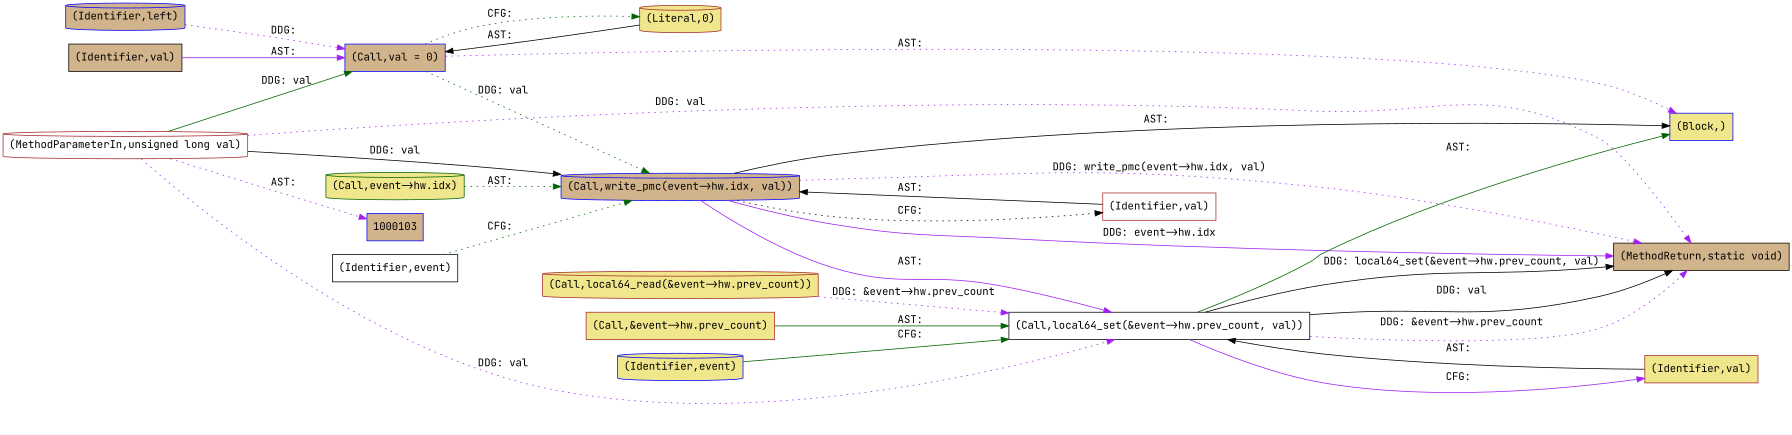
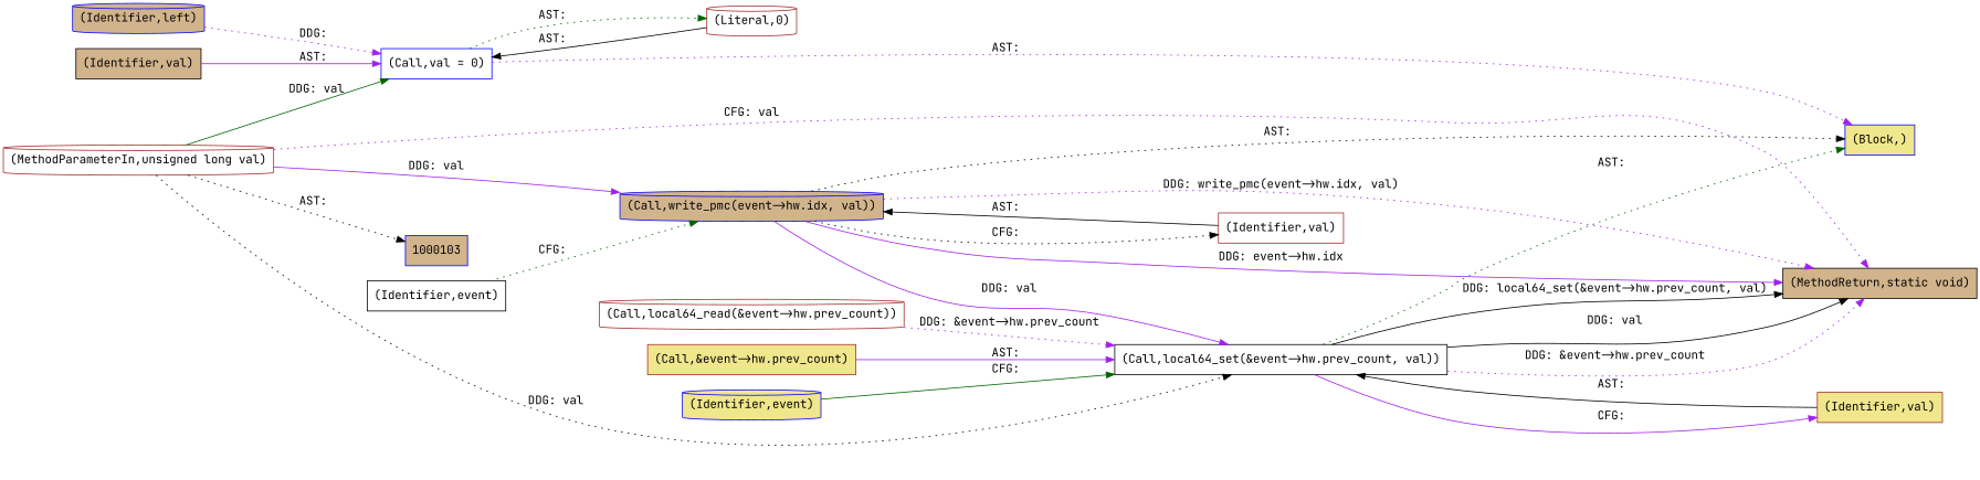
  digraph {
    fontname="JetBrains Mono"
    rankdir=LR
    node [color=blue fillcolor=tan fontname="JetBrains Mono" shape=box style=filled]
    edge [color=purple fontname="JetBrains Mono" style=solid]
    n1 [label="(Call,write_pmc(event->hw.idx, val))" shape=cylinder]
    n2 [color=black fillcolor=white label="(Call,local64_set(&event->hw.prev_count, val))"]
    n3 [fillcolor=khaki label="(Block,)"]
    n4 [color=black label="(MethodReturn,static void)"]
    n5 [color=brown fillcolor=white label="(Identifier,val)"]
    n6 [color=brown fillcolor=khaki label="(Identifier,val)"]
-   n7 [label="(Call,val = 0)"]
-   n8 [color=brown fillcolor=khaki label="(Literal,0)" shape=cylinder]
+   n7 [fillcolor=white label="(Call,val = 0)"]
+   n8 [color=brown fillcolor=white label="(Literal,0)" shape=cylinder]
    n9 [color=brown fillcolor=white label="(MethodParameterIn,unsigned long val)" shape=cylinder]
    1000103
    n11 [label="(Identifier,left)" shape=cylinder]
-   n12 [color=brown fillcolor=khaki label="(Call,local64_read(&event->hw.prev_count))" shape=cylinder]
-   n13 [color=darkgreen fillcolor=khaki label="(Call,event->hw.idx)" shape=cylinder]
+   n12 [color=brown fillcolor=white label="(Call,local64_read(&event->hw.prev_count))" shape=cylinder]
    n14 [color=black label="(Identifier,val)"]
    n15 [color=black fillcolor=white label="(Identifier,event)"]
    n16 [color=brown fillcolor=khaki label="(Call,&event->hw.prev_count)"]
    n17 [fillcolor=khaki label="(Identifier,event)" shape=cylinder]
-   n1 -> n2 [label="AST: "]
-   n1 -> n3 [color=black label="AST: "]
+   n1 -> n2 [label="DDG: val"]
+   n1 -> n3 [color=black label="AST: " style=dotted]
    n1 -> n4 [label="DDG: event->hw.idx"]
    n1 -> n4 [label="DDG: write_pmc(event->hw.idx, val)" style=dotted]
    n1 -> n5 [color=black label="CFG: " style=dotted]
-   n2 -> n3 [color=darkgreen label="AST: "]
+   n2 -> n3 [color=darkgreen label="AST: " style=dotted]
    n2 -> n4 [color=black label="DDG: val"]
    n2 -> n4 [label="DDG: &event->hw.prev_count" style=dotted]
    n2 -> n4 [color=black label="DDG: local64_set(&event->hw.prev_count, val)"]
    n2 -> n6 [label="CFG: "]
    n5 -> n1 [color=black label="AST: "]
    n6 -> n2 [color=black label="AST: "]
-   n7 -> n1 [color=darkgreen label="DDG: val" style=dotted]
    n7 -> n3 [label="AST: " style=dotted]
-   n7 -> n8 [color=darkgreen label="CFG: " style=dotted]
+   n7 -> n8 [color=darkgreen label="AST: " style=dotted]
    n8 -> n7 [color=black label="AST: "]
-   n9 -> n1 [color=black label="DDG: val"]
-   n9 -> n2 [label="DDG: val" style=dotted]
-   n9 -> n4 [label="DDG: val" style=dotted]
+   n9 -> n1 [label="DDG: val"]
+   n9 -> n2 [color=black label="DDG: val" style=dotted]
+   n9 -> n4 [label="CFG: val" style=dotted]
    n9 -> n7 [color=darkgreen label="DDG: val"]
-   n9 -> 1000103 [label="AST: " style=dotted]
+   n9 -> 1000103 [color=black label="AST: " style=dotted]
    n11 -> n7 [label="DDG: " style=dotted]
    n12 -> n2 [label="DDG: &event->hw.prev_count" style=dotted]
-   n13 -> n1 [color=darkgreen label="AST: " style=dotted]
    n14 -> n7 [label="AST: "]
    n15 -> n1 [color=darkgreen label="CFG: " style=dotted]
-   n16 -> n2 [color=darkgreen label="AST: "]
+   n16 -> n2 [label="AST: "]
    n17 -> n2 [color=darkgreen label="CFG: "]
  }
